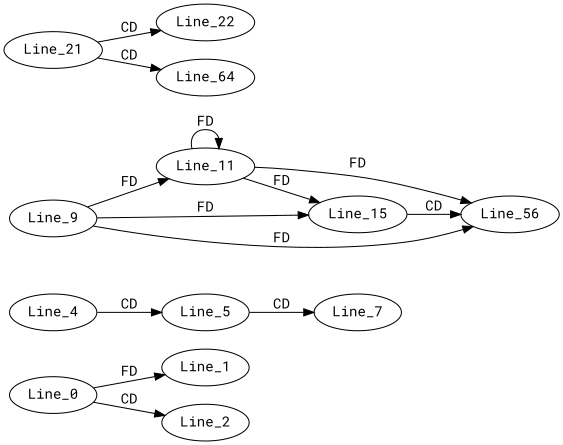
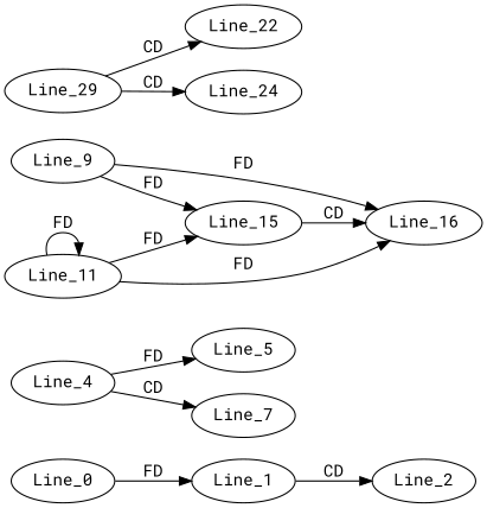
  digraph {
    fontname="Roboto Mono"
    rankdir=LR
    node [fontname="Roboto Mono"]
    edge [fontname="Roboto Mono"]
    Line_0
    Line_1
    Line_2
    Line_4
    Line_5
    Line_7
    Line_9
    Line_11
    Line_15
-   Line_16 [label=Line_56]
-   Line_21
+   Line_16
+   Line_21 [label=Line_29]
    Line_22
-   Line_24 [label=Line_64]
+   Line_24
    Line_0 -> Line_1 [label=FD]
-   Line_0 -> Line_2 [label=CD]
-   Line_4 -> Line_5 [label=CD]
-   Line_5 -> Line_7 [label=CD]
-   Line_9 -> Line_11 [label=FD]
+   Line_1 -> Line_2 [label=CD]
+   Line_4 -> Line_5 [label=FD]
+   Line_4 -> Line_7 [label=CD]
    Line_9 -> Line_15 [label=FD]
    Line_9 -> Line_16 [label=FD]
    Line_11 -> Line_11 [label=FD]
    Line_11 -> Line_15 [label=FD]
    Line_11 -> Line_16 [label=FD]
    Line_15 -> Line_16 [label=CD]
    Line_21 -> Line_22 [label=CD]
    Line_21 -> Line_24 [label=CD]
  }
